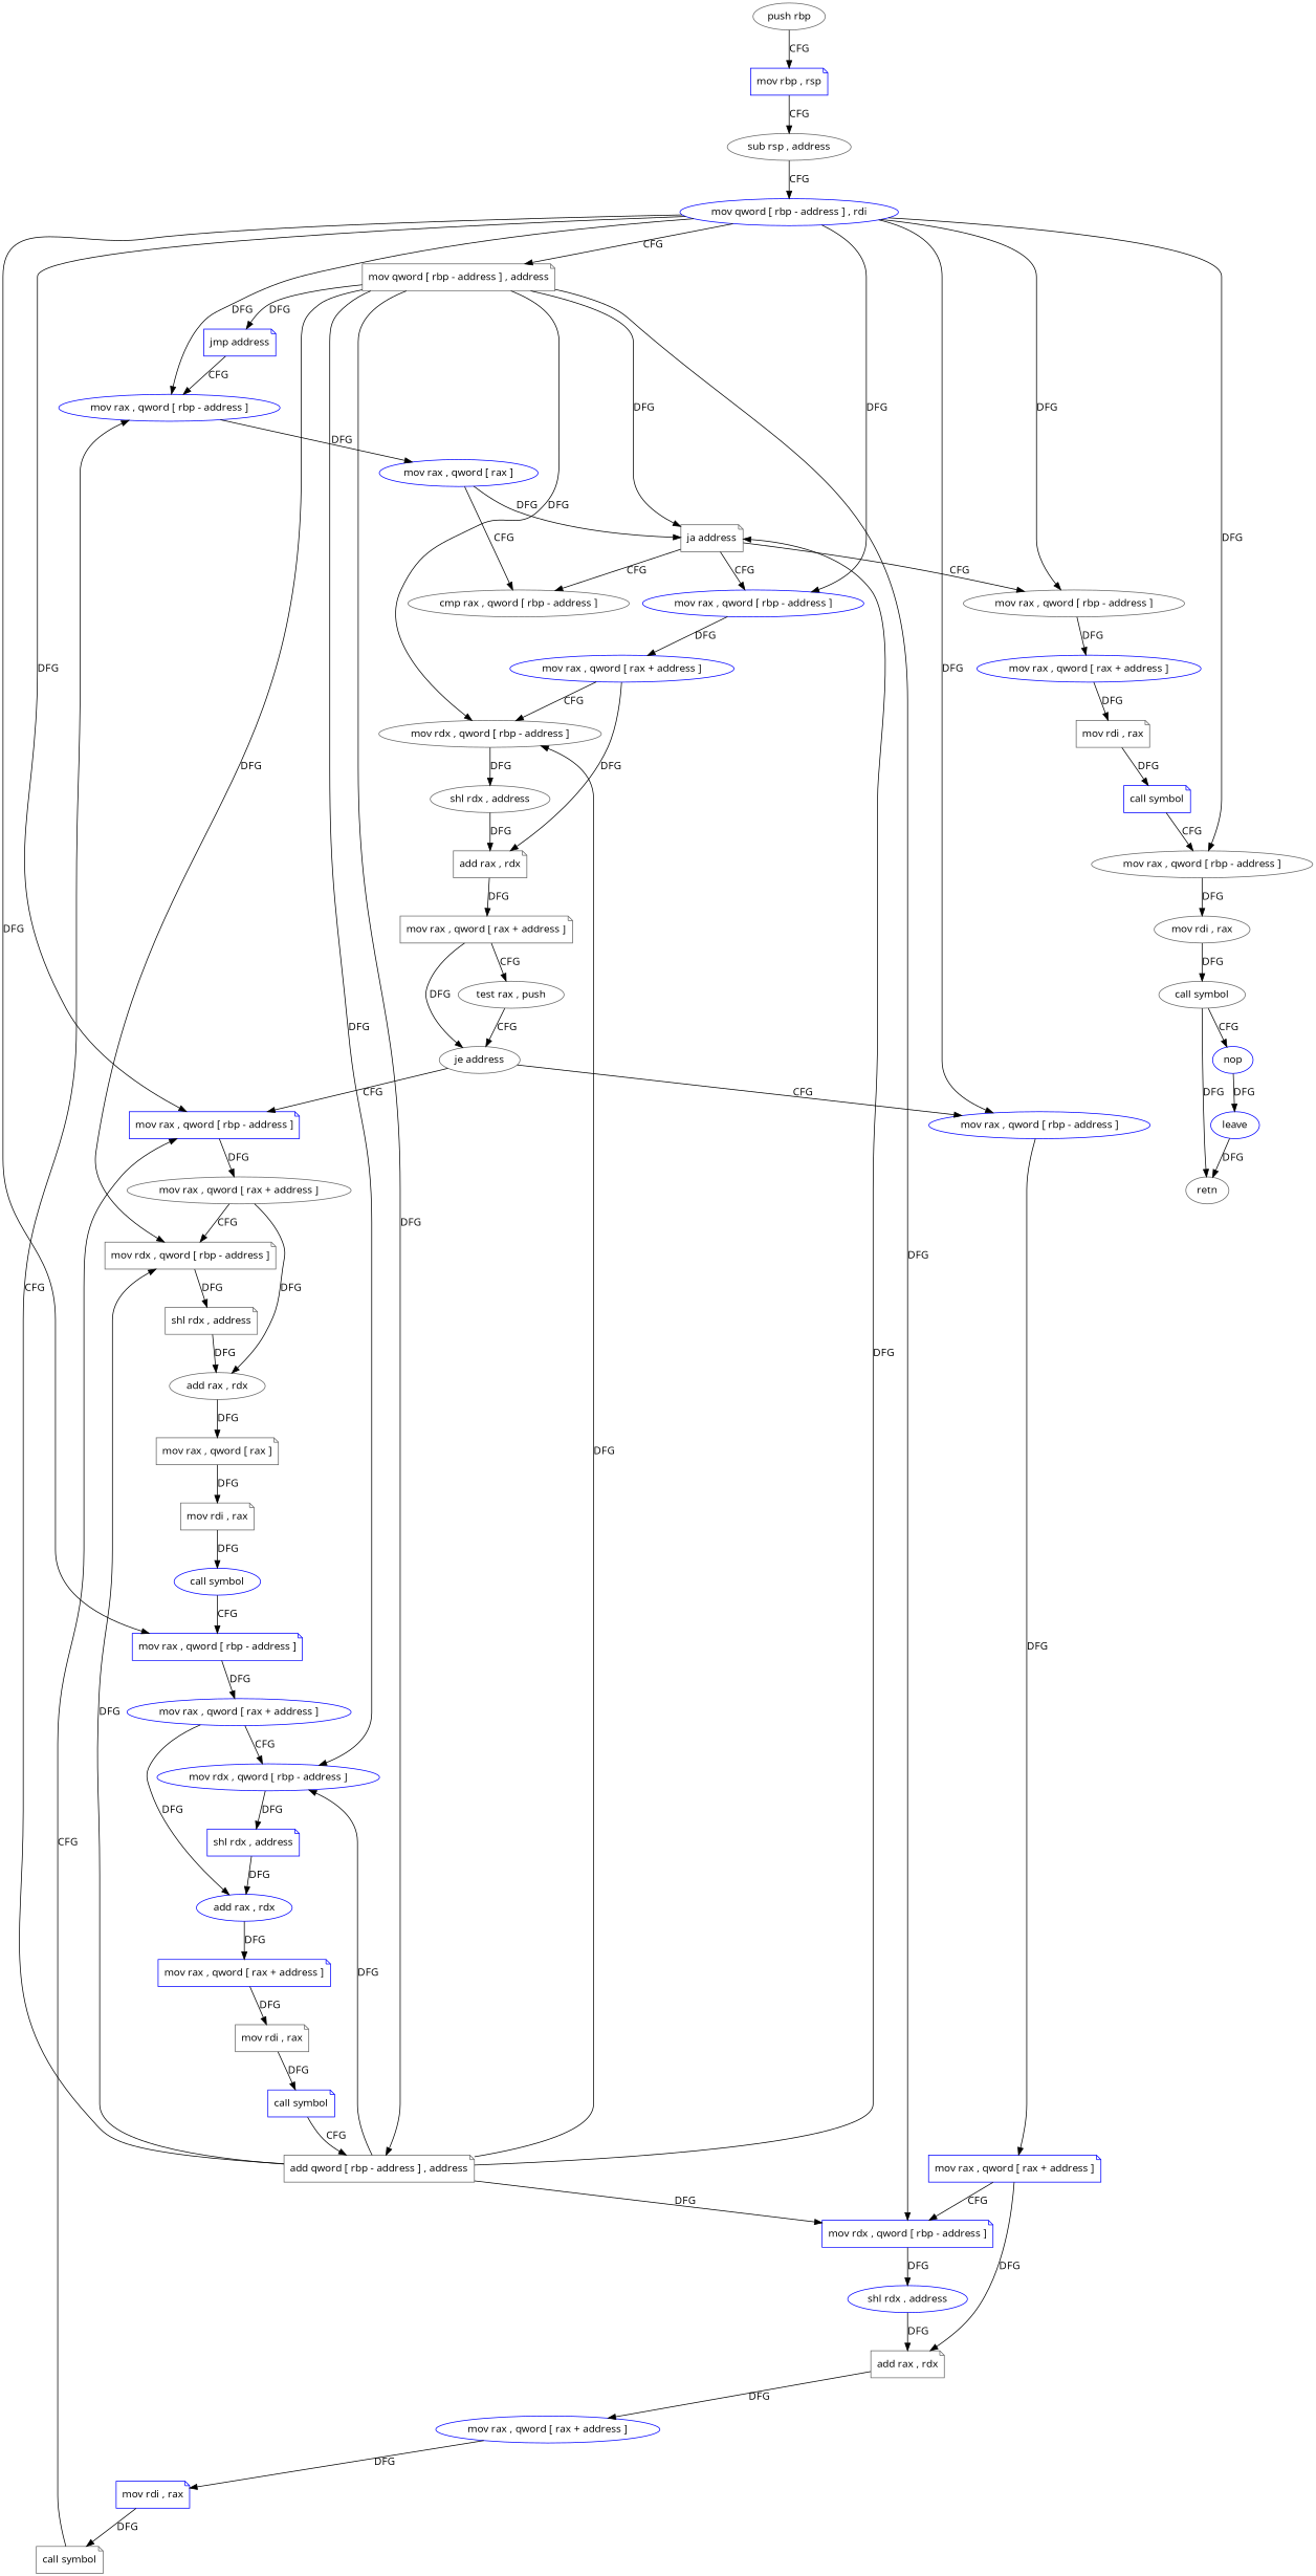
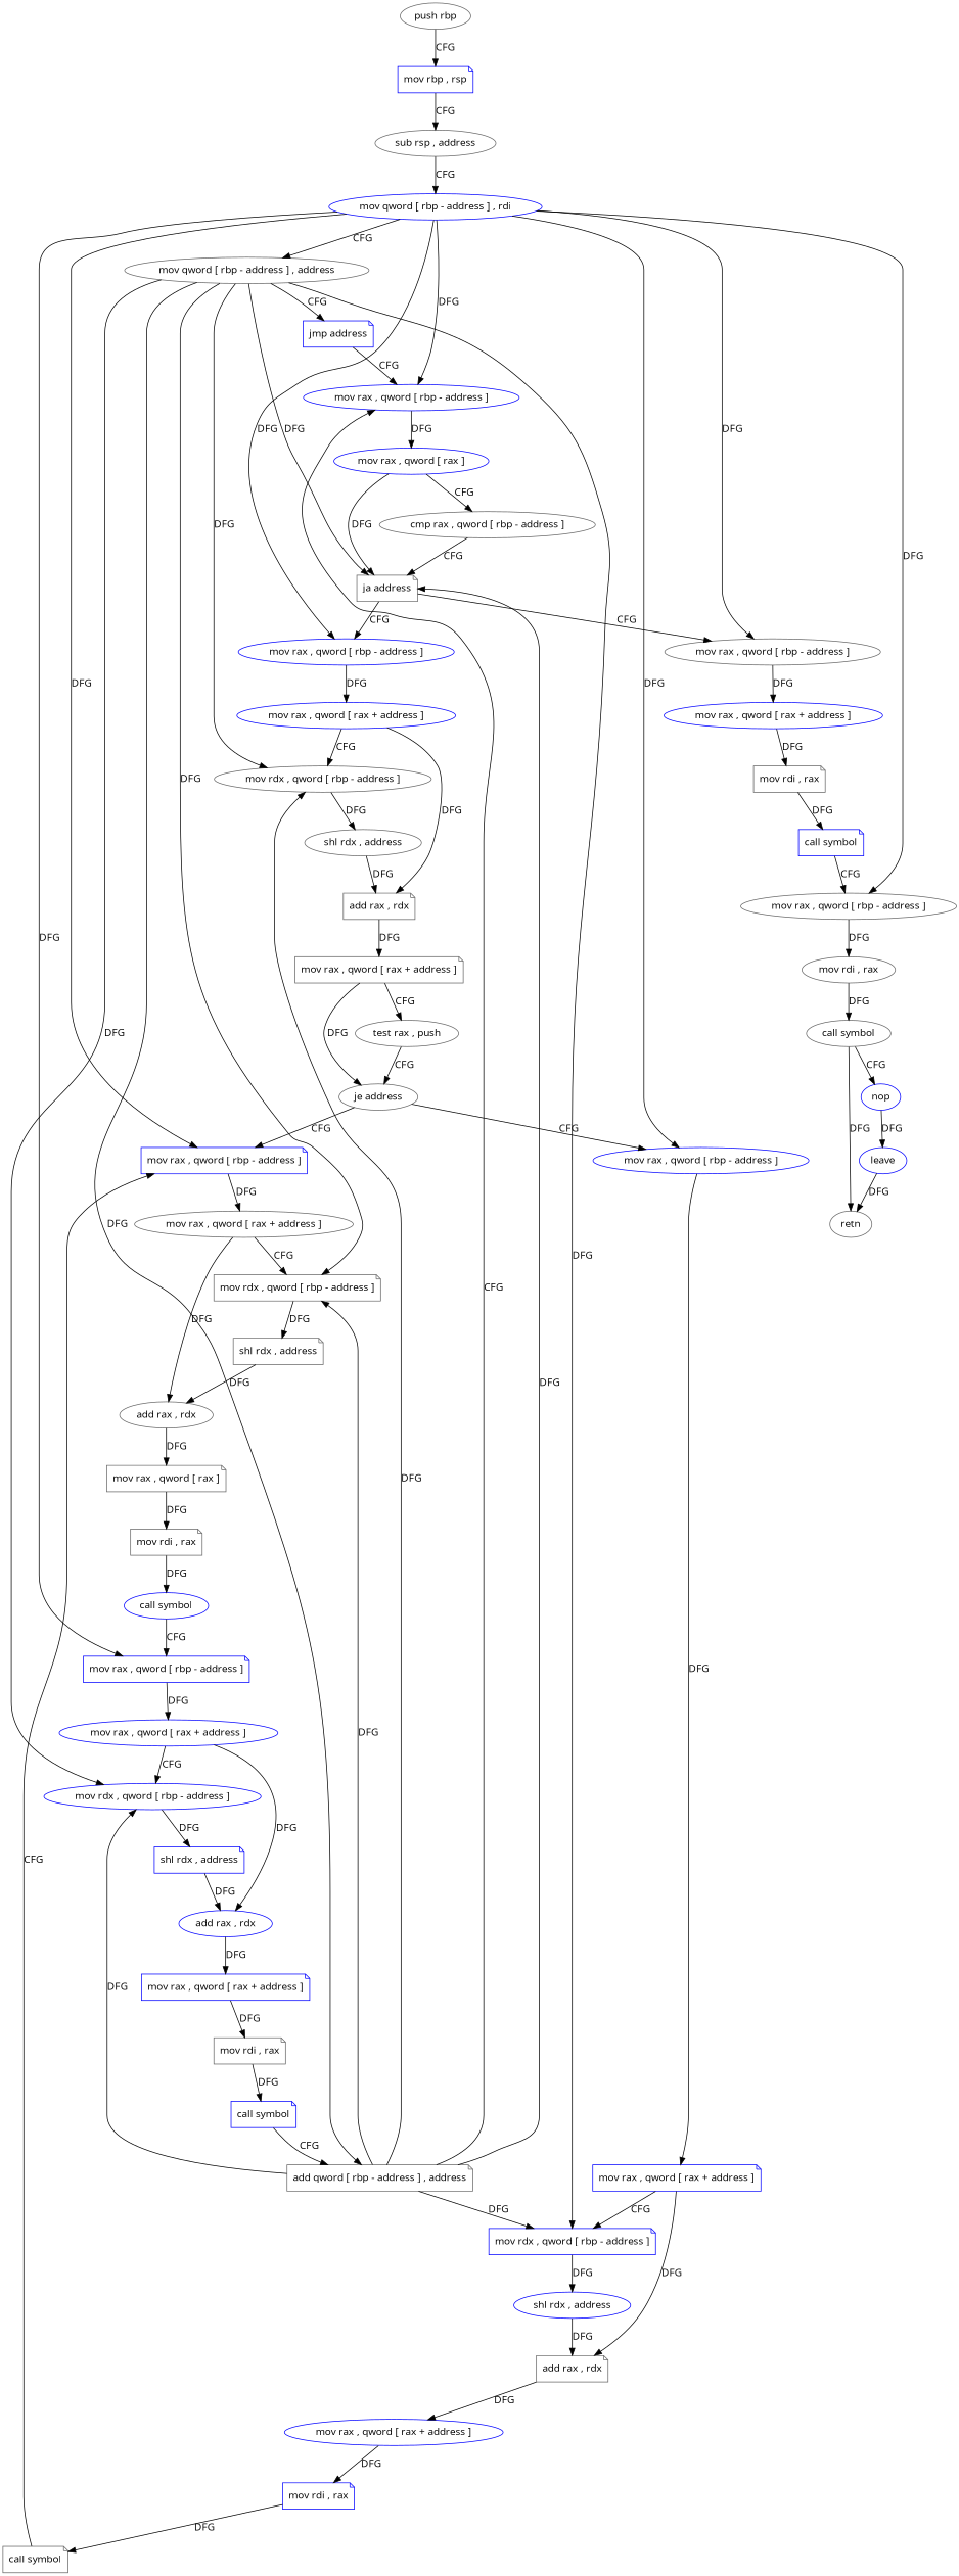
  digraph {
    fontname="Open Sans"
    node [color=gray40 fontname="Open Sans" shape=ellipse]
    edge [fontname="Open Sans"]
    n1 [label="push rbp"]
    n2 [color=blue label="mov rbp , rsp" shape=note]
    n3 [label="sub rsp , address"]
    n4 [color=blue label="mov qword [ rbp - address ] , rdi"]
-   n5 [label="mov qword [ rbp - address ] , address" shape=note]
+   n5 [label="mov qword [ rbp - address ] , address"]
    n6 [color=blue label="mov rax , qword [ rbp - address ]"]
    n7 [color=blue label="mov rax , qword [ rbp - address ]"]
    n8 [label="mov rax , qword [ rbp - address ]"]
    n9 [color=blue label="mov rax , qword [ rbp - address ]" shape=note]
    n10 [color=blue label="mov rax , qword [ rbp - address ]"]
    n11 [label="mov rax , qword [ rbp - address ]"]
    n12 [color=blue label="mov rax , qword [ rbp - address ]" shape=note]
    n13 [color=blue label="jmp address" shape=note]
    n14 [label="ja address" shape=note]
    n15 [label="mov rdx , qword [ rbp - address ]"]
    n16 [label="mov rdx , qword [ rbp - address ]" shape=note]
    n17 [color=blue label="mov rdx , qword [ rbp - address ]"]
    n18 [label="add qword [ rbp - address ] , address" shape=note]
    n19 [color=blue label="mov rdx , qword [ rbp - address ]" shape=note]
    n20 [color=blue label="mov rax , qword [ rax ]"]
    n21 [color=blue label="mov rax , qword [ rax + address ]"]
    n22 [color=blue label="mov rax , qword [ rax + address ]"]
    n23 [label="mov rax , qword [ rax + address ]"]
    n24 [color=blue label="mov rax , qword [ rax + address ]" shape=note]
    n25 [label="mov rdi , rax"]
    n26 [color=blue label="mov rax , qword [ rax + address ]"]
    n27 [label="shl rdx , address"]
    n28 [label="shl rdx , address" shape=note]
    n29 [color=blue label="shl rdx , address" shape=note]
    n30 [color=blue label="shl rdx , address"]
    n31 [label="cmp rax , qword [ rbp - address ]"]
    n32 [label="add rax , rdx" shape=note]
    n33 [label="mov rdi , rax" shape=note]
    n34 [label="mov rax , qword [ rax + address ]" shape=note]
    n35 [label="test rax , push"]
    n36 [label="je address"]
    n37 [label="add rax , rdx"]
    n38 [label="add rax , rdx" shape=note]
    n39 [color=blue label="call symbol" shape=note]
    n40 [label="call symbol"]
    n41 [color=blue label=nop]
    n42 [label=retn]
    n43 [color=blue label=leave]
    n44 [label="mov rax , qword [ rax ]" shape=note]
    n45 [label="mov rdi , rax" shape=note]
    n46 [color=blue label="call symbol"]
    n47 [color=blue label="add rax , rdx"]
    n48 [color=blue label="mov rax , qword [ rax + address ]" shape=note]
    n49 [label="mov rdi , rax" shape=note]
    n50 [color=blue label="call symbol" shape=note]
    n51 [color=blue label="mov rax , qword [ rax + address ]"]
    n52 [color=blue label="mov rdi , rax" shape=note]
    n53 [label="call symbol" shape=note]
    n1 -> n2 [label=CFG]
    n2 -> n3 [label=CFG]
    n3 -> n4 [label=CFG]
    n4 -> n5 [label=CFG]
    n4 -> n6 [label=DFG]
    n4 -> n7 [label=DFG]
    n4 -> n8 [label=DFG]
    n4 -> n9 [label=DFG]
    n4 -> n10 [label=DFG]
    n4 -> n11 [label=DFG]
    n4 -> n12 [label=DFG]
-   n5 -> n13 [label=DFG]
+   n5 -> n13 [label=CFG]
    n5 -> n14 [label=DFG]
    n5 -> n15 [label=DFG]
    n5 -> n16 [label=DFG]
    n5 -> n17 [label=DFG]
    n5 -> n18 [label=DFG]
    n5 -> n19 [label=DFG]
    n6 -> n20 [label=DFG]
    n7 -> n21 [label=DFG]
    n8 -> n22 [label=DFG]
    n9 -> n23 [label=DFG]
    n10 -> n24 [label=DFG]
    n11 -> n25 [label=DFG]
    n12 -> n26 [label=DFG]
    n13 -> n6 [label=CFG]
    n14 -> n7 [label=CFG]
    n14 -> n8 [label=CFG]
    n15 -> n27 [label=DFG]
    n16 -> n28 [label=DFG]
    n17 -> n29 [label=DFG]
    n18 -> n6 [label=CFG]
    n18 -> n14 [label=DFG]
    n18 -> n15 [label=DFG]
    n18 -> n16 [label=DFG]
    n18 -> n17 [label=DFG]
    n18 -> n19 [label=DFG]
    n19 -> n30 [label=DFG]
    n20 -> n14 [label=DFG]
    n20 -> n31 [label=CFG]
    n21 -> n15 [label=CFG]
    n21 -> n32 [label=DFG]
    n22 -> n33 [label=DFG]
    n23 -> n16 [label=CFG]
    n23 -> n37 [label=DFG]
    n24 -> n19 [label=CFG]
    n24 -> n38 [label=DFG]
    n25 -> n40 [label=DFG]
    n26 -> n17 [label=CFG]
    n26 -> n47 [label=DFG]
    n27 -> n32 [label=DFG]
    n28 -> n37 [label=DFG]
    n29 -> n47 [label=DFG]
    n30 -> n38 [label=DFG]
-   n14 -> n31 [label=CFG]
+   n31 -> n14 [label=CFG]
    n32 -> n34 [label=DFG]
    n33 -> n39 [label=DFG]
    n34 -> n35 [label=CFG]
    n34 -> n36 [label=DFG]
    n35 -> n36 [label=CFG]
    n36 -> n9 [label=CFG]
    n36 -> n10 [label=CFG]
    n37 -> n44 [label=DFG]
    n38 -> n51 [label=DFG]
    n39 -> n11 [label=CFG]
    n40 -> n41 [label=CFG]
    n40 -> n42 [label=DFG]
    n41 -> n43 [label=DFG]
    n43 -> n42 [label=DFG]
    n44 -> n45 [label=DFG]
    n45 -> n46 [label=DFG]
    n46 -> n12 [label=CFG]
    n47 -> n48 [label=DFG]
    n48 -> n49 [label=DFG]
    n49 -> n50 [label=DFG]
    n50 -> n18 [label=CFG]
    n51 -> n52 [label=DFG]
    n52 -> n53 [label=DFG]
    n53 -> n9 [label=CFG]
  }
